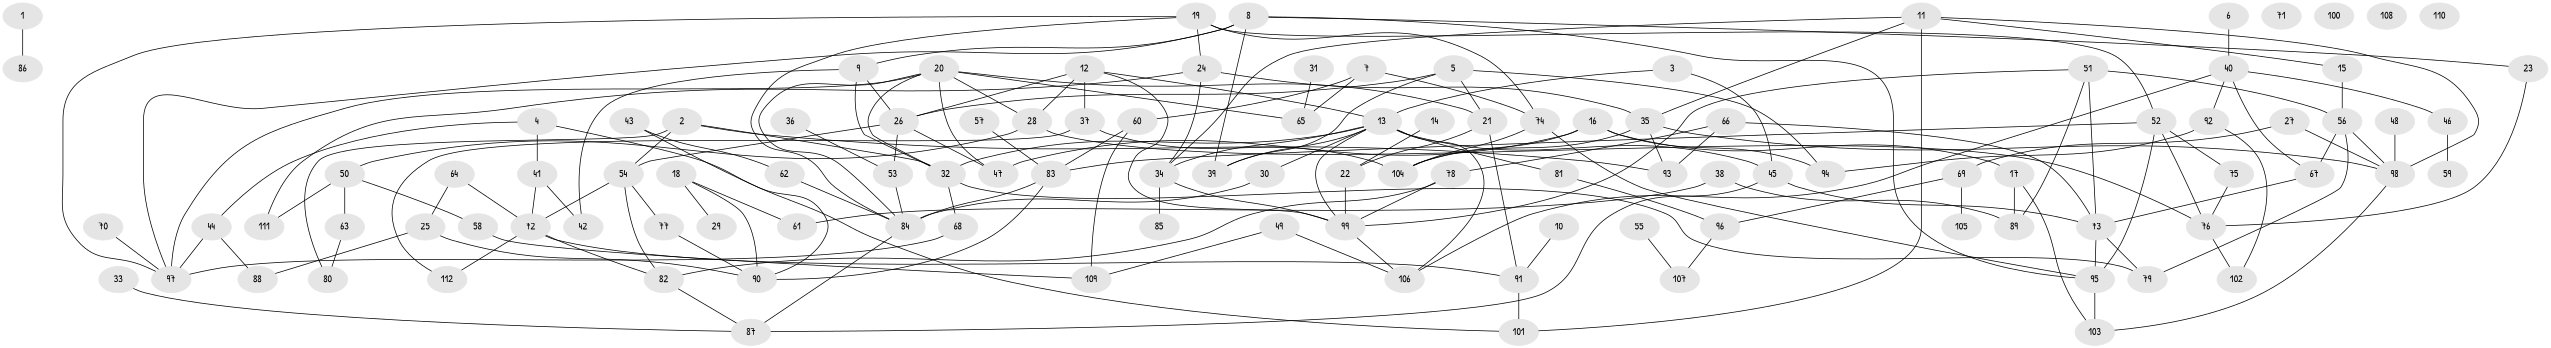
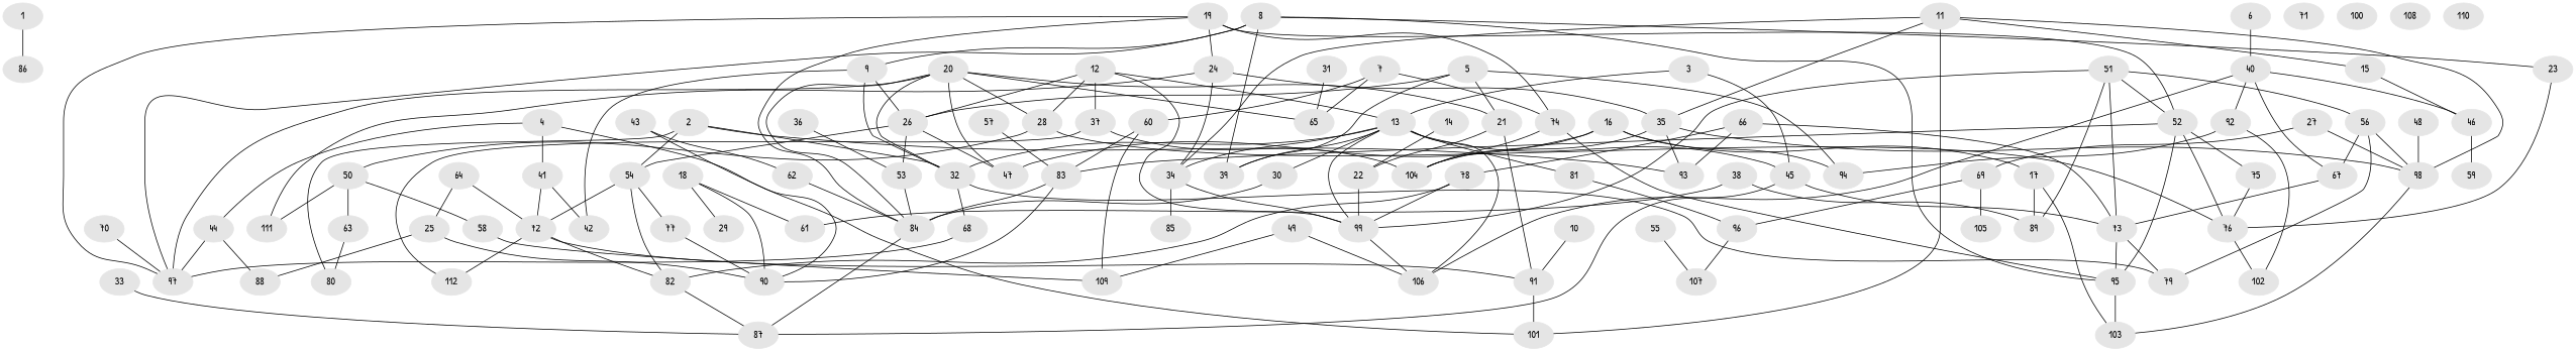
  graph {
    fontname="Patrick Hand"
    node [color=gray90 fontname="Patrick Hand" style=filled]
    edge [fontname="Patrick Hand"]
    1
    86
    2
    32
    54
    80
    93
    68
    79
    72
    77
    82
    3
    13
    45
    39
    34
    99
    30
    81
    106
    87
    73
    4
    41
    44
    101
    42
    97
    88
    5
    21
    26
    94
    91
    22
    47
    53
    6
    40
    46
    67
    92
    7
    60
    65
    74
    109
    83
    95
    104
    8
    9
    23
    76
    103
    10
    11
    35
    98
    15
    85
    48
    12
    28
    37
    50
    112
    84
    96
    14
    56
    16
    17
    89
    18
    29
    61
    90
    19
    24
    52
    111
    75
    20
    102
    25
    27
    69
    105
    58
    63
    31
    33
    36
    38
    59
    43
    62
    49
    51
    55
    107
    57
    64
    66
    78
    70
    71
    100
    108
    110
    1 -- 86
    2 -- 32
    2 -- 54
    2 -- 80
    2 -- 93
    32 -- 68
    32 -- 79
    54 -- 72
    54 -- 77
    54 -- 82
    68 -- 97
    72 -- 82
    72 -- 91
    72 -- 112
    77 -- 90
    82 -- 87
    3 -- 13
    3 -- 45
    13 -- 32
    13 -- 45
    13 -- 39
    13 -- 34
    13 -- 99
    13 -- 30
    13 -- 81
    13 -- 106
    45 -- 87
    45 -- 73
    34 -- 99
    34 -- 85
    99 -- 106
    30 -- 84
    81 -- 96
    73 -- 79
    73 -- 95
    4 -- 41
    4 -- 44
    4 -- 101
    41 -- 72
    41 -- 42
    44 -- 97
    44 -- 88
    5 -- 39
    5 -- 21
    5 -- 26
    5 -- 94
    21 -- 91
    21 -- 22
    26 -- 54
    26 -- 47
    26 -- 53
    91 -- 101
    22 -- 99
    53 -- 84
    6 -- 40
    40 -- 106
    40 -- 46
    40 -- 67
    40 -- 92
    46 -- 59
    67 -- 73
    92 -- 94
    92 -- 102
    7 -- 60
    7 -- 65
    7 -- 74
    60 -- 109
    60 -- 83
    74 -- 95
    74 -- 104
    83 -- 84
    83 -- 90
    95 -- 103
    8 -- 39
    8 -- 97
    8 -- 95
    8 -- 9
    8 -- 23
    9 -- 32
    9 -- 42
    9 -- 26
    23 -- 76
    76 -- 102
    10 -- 91
    11 -- 34
    11 -- 101
    11 -- 35
    11 -- 98
    11 -- 15
    35 -- 93
    35 -- 104
    35 -- 98
    98 -- 103
-   15 -- 56
+   15 -- 46
    48 -- 98
    12 -- 13
    12 -- 99
    12 -- 26
    12 -- 28
    12 -- 37
    28 -- 76
    28 -- 50
    37 -- 104
    37 -- 112
    50 -- 111
    50 -- 58
    50 -- 63
    84 -- 87
    96 -- 107
    14 -- 22
    56 -- 79
    56 -- 67
    56 -- 98
    16 -- 94
    16 -- 47
    16 -- 104
    16 -- 17
    17 -- 103
    17 -- 89
    18 -- 29
    18 -- 61
    18 -- 90
    19 -- 97
    19 -- 74
    19 -- 84
    19 -- 24
    19 -- 52
    24 -- 34
    24 -- 35
    24 -- 111
    52 -- 83
    52 -- 95
    52 -- 76
    52 -- 75
    75 -- 76
    20 -- 32
    20 -- 97
    20 -- 21
    20 -- 47
    20 -- 65
    20 -- 28
    20 -- 84
    25 -- 88
    25 -- 90
    27 -- 98
    27 -- 69
    69 -- 96
    69 -- 105
    58 -- 109
    63 -- 80
    31 -- 65
    33 -- 87
    36 -- 53
    38 -- 89
    38 -- 61
    43 -- 90
    43 -- 62
    62 -- 84
    49 -- 106
    49 -- 109
    51 -- 99
    51 -- 73
    51 -- 56
    51 -- 89
+   51 -- 52
    55 -- 107
    57 -- 83
    64 -- 72
    64 -- 25
    66 -- 93
    66 -- 73
    66 -- 78
    78 -- 82
    78 -- 99
    70 -- 97
  }
